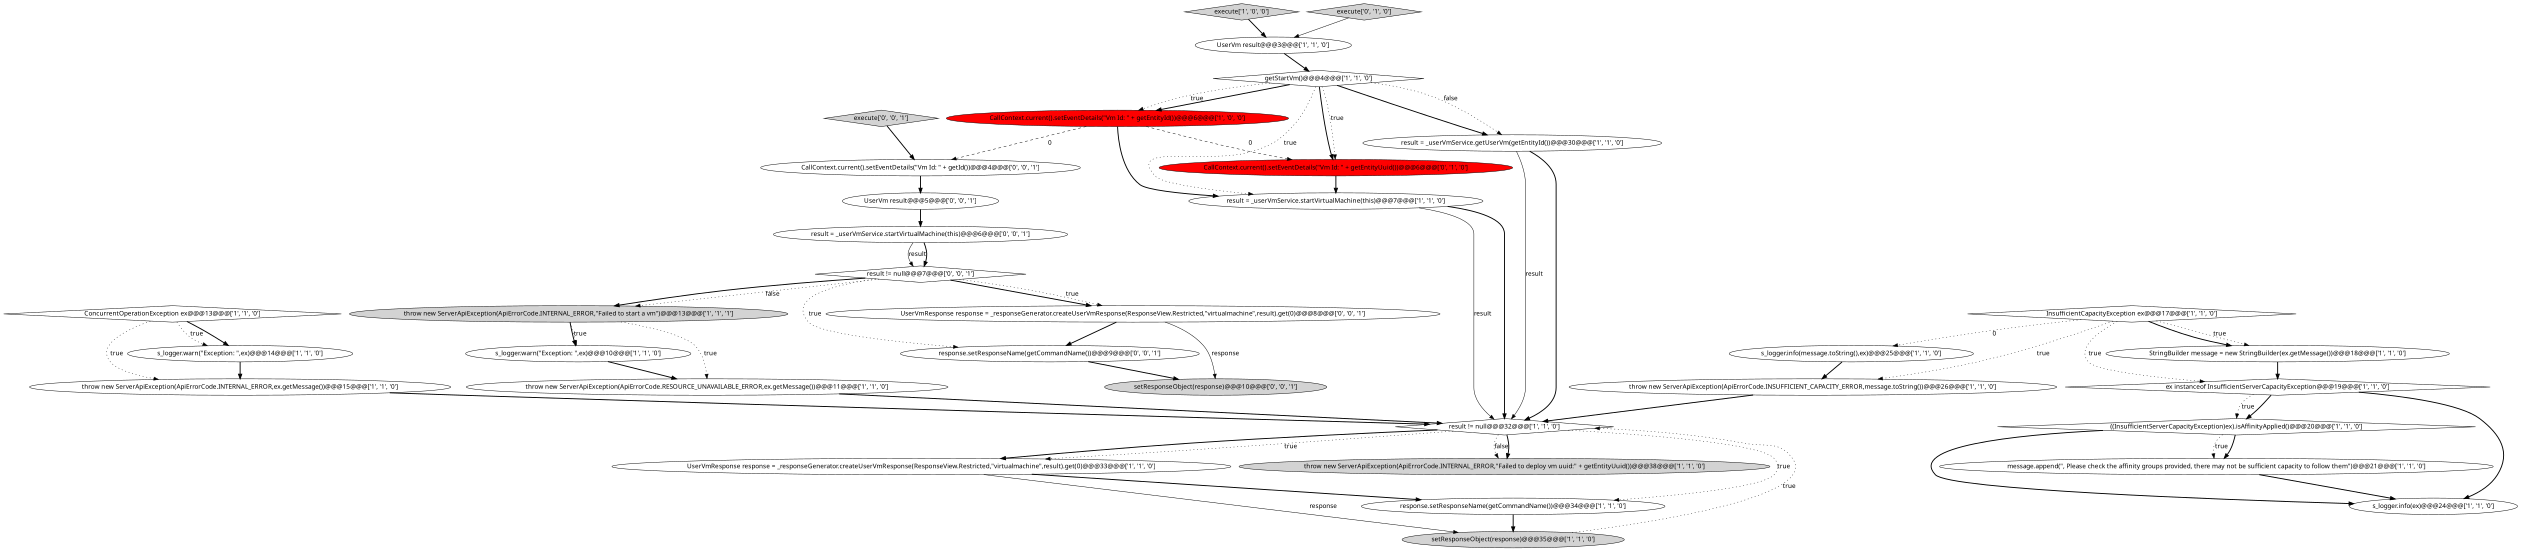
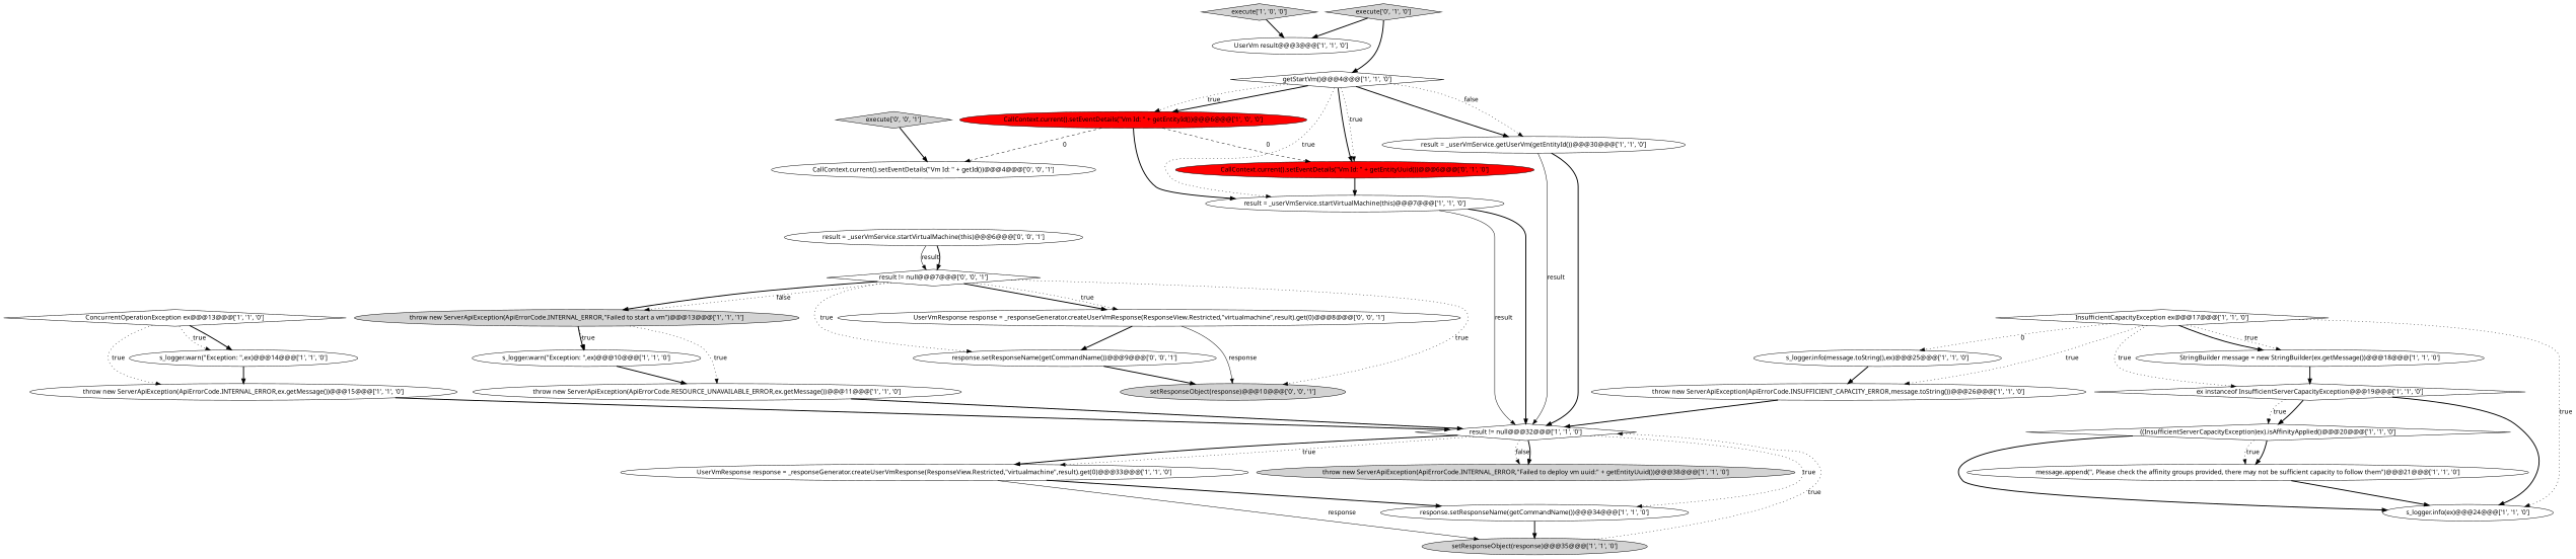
  digraph {
    fontname="Noto Sans"
    node [fillcolor=white fontname="Noto Sans" shape=ellipse style=filled]
    edge [fontname="Noto Sans" style=bold]
    n1 [label="throw new ServerApiException(ApiErrorCode.INTERNAL_ERROR,ex.getMessage())@@@15@@@['1', '1', '0']"]
    n2 [label="result != null@@@32@@@['1', '1', '0']" shape=diamond]
    n3 [label="UserVmResponse response = _responseGenerator.createUserVmResponse(ResponseView.Restricted,\"virtualmachine\",result).get(0)@@@33@@@['1', '1', '0']"]
    n4 [label="response.setResponseName(getCommandName())@@@34@@@['1', '1', '0']"]
    n5 [fillcolor=lightgray label="throw new ServerApiException(ApiErrorCode.INTERNAL_ERROR,\"Failed to deploy vm uuid:\" + getEntityUuid())@@@38@@@['1', '1', '0']"]
    n6 [fillcolor=lightgray label="setResponseObject(response)@@@35@@@['1', '1', '0']"]
    n7 [label="CallContext.current().setEventDetails(\"Vm Id: \" + getId())@@@4@@@['0', '0', '1']"]
-   n8 [label="UserVm result@@@5@@@['0', '0', '1']"]
    n9 [label="result = _userVmService.startVirtualMachine(this)@@@6@@@['0', '0', '1']"]
    n10 [label="InsufficientCapacityException ex@@@17@@@['1', '1', '0']" shape=diamond]
    n11 [label="s_logger.info(ex)@@@24@@@['1', '1', '0']"]
    n12 [label="ex instanceof InsufficientServerCapacityException@@@19@@@['1', '1', '0']" shape=diamond]
    n13 [label="throw new ServerApiException(ApiErrorCode.INSUFFICIENT_CAPACITY_ERROR,message.toString())@@@26@@@['1', '1', '0']"]
    n14 [label="s_logger.info(message.toString(),ex)@@@25@@@['1', '1', '0']"]
    n15 [label="StringBuilder message = new StringBuilder(ex.getMessage())@@@18@@@['1', '1', '0']"]
    n16 [label="((InsufficientServerCapacityException)ex).isAffinityApplied()@@@20@@@['1', '1', '0']" shape=diamond]
    n17 [fillcolor=lightgray label="execute['1', '0', '0']" shape=diamond]
    n18 [label="UserVm result@@@3@@@['1', '1', '0']"]
    n19 [label="getStartVm()@@@4@@@['1', '1', '0']" shape=diamond]
    n20 [fillcolor=lightgray label="execute['0', '1', '0']" shape=diamond]
    n21 [label="throw new ServerApiException(ApiErrorCode.RESOURCE_UNAVAILABLE_ERROR,ex.getMessage())@@@11@@@['1', '1', '0']"]
    n22 [fillcolor=red label="CallContext.current().setEventDetails(\"Vm Id: \" + getEntityUuid())@@@6@@@['0', '1', '0']"]
    n23 [label="result = _userVmService.startVirtualMachine(this)@@@7@@@['1', '1', '0']"]
    n24 [fillcolor=red label="CallContext.current().setEventDetails(\"Vm Id: \" + getEntityId())@@@6@@@['1', '0', '0']"]
    n25 [label="result = _userVmService.getUserVm(getEntityId())@@@30@@@['1', '1', '0']"]
    n26 [label="message.append(\", Please check the affinity groups provided, there may not be sufficient capacity to follow them\")@@@21@@@['1', '1', '0']"]
    n27 [label="s_logger.warn(\"Exception: \",ex)@@@14@@@['1', '1', '0']"]
    n28 [label="ConcurrentOperationException ex@@@13@@@['1', '1', '0']" shape=diamond]
    n29 [label="response.setResponseName(getCommandName())@@@9@@@['0', '0', '1']"]
    n30 [fillcolor=lightgray label="setResponseObject(response)@@@10@@@['0', '0', '1']"]
    n31 [label="UserVmResponse response = _responseGenerator.createUserVmResponse(ResponseView.Restricted,\"virtualmachine\",result).get(0)@@@8@@@['0', '0', '1']"]
    n32 [label="s_logger.warn(\"Exception: \",ex)@@@10@@@['1', '1', '0']"]
    n33 [label="result != null@@@7@@@['0', '0', '1']" shape=diamond]
    n34 [fillcolor=lightgray label="throw new ServerApiException(ApiErrorCode.INTERNAL_ERROR,\"Failed to start a vm\")@@@13@@@['1', '1', '1']"]
    n35 [fillcolor=lightgray label="execute['0', '0', '1']" shape=diamond]
    n1 -> n2
    n2 -> n3 [label=true style=dotted]
    n2 -> n3
    n2 -> n4 [label=true style=dotted]
    n2 -> n5 [label=false style=dotted]
    n2 -> n5
    n3 -> n4
    n3 -> n6 [label=response style=solid]
    n4 -> n6
    n6 -> n2 [label=true style=dotted]
-   n7 -> n8
-   n8 -> n9
    n9 -> n33 [label=result style=solid]
    n9 -> n33
+   n10 -> n11 [label=true style=dotted]
    n10 -> n12 [label=true style=dotted]
    n10 -> n13 [label=true style=dotted]
    n10 -> n14 [label=0 style=dotted]
    n10 -> n15 [label=true style=dotted]
    n10 -> n15
    n12 -> n11
    n12 -> n16
    n12 -> n16 [label=true style=dotted]
    n13 -> n2
    n14 -> n13
    n15 -> n12
    n16 -> n11
    n16 -> n26
    n16 -> n26 [label=true style=dotted]
    n17 -> n18
-   n18 -> n19
+   n20 -> n19
    n19 -> n22 [label=true style=dotted]
    n19 -> n22
    n19 -> n23 [label=true style=dotted]
    n19 -> n24
    n19 -> n24 [label=true style=dotted]
    n19 -> n25 [label=false style=dotted]
    n19 -> n25
-   n20 -> n18 [style=solid]
+   n20 -> n18
    n21 -> n2
    n22 -> n23
    n23 -> n2
    n23 -> n2 [label=result style=solid]
    n24 -> n7 [label=0 style=dashed]
    n24 -> n22 [label=0 style=dashed]
    n24 -> n23
    n25 -> n2 [label=result style=solid]
    n25 -> n2
    n26 -> n11
    n27 -> n1
    n28 -> n1 [label=true style=dotted]
    n28 -> n27 [label=true style=dotted]
    n28 -> n27
    n29 -> n30
    n31 -> n29
    n31 -> n30 [label=response style=solid]
    n32 -> n21
    n33 -> n29 [label=true style=dotted]
+   n33 -> n30 [label=true style=dotted]
    n33 -> n31
    n33 -> n31 [label=true style=dotted]
    n33 -> n34
    n33 -> n34 [label=false style=dotted]
    n34 -> n21 [label=true style=dotted]
    n34 -> n32
    n34 -> n32 [label=true style=dotted]
    n35 -> n7
  }
